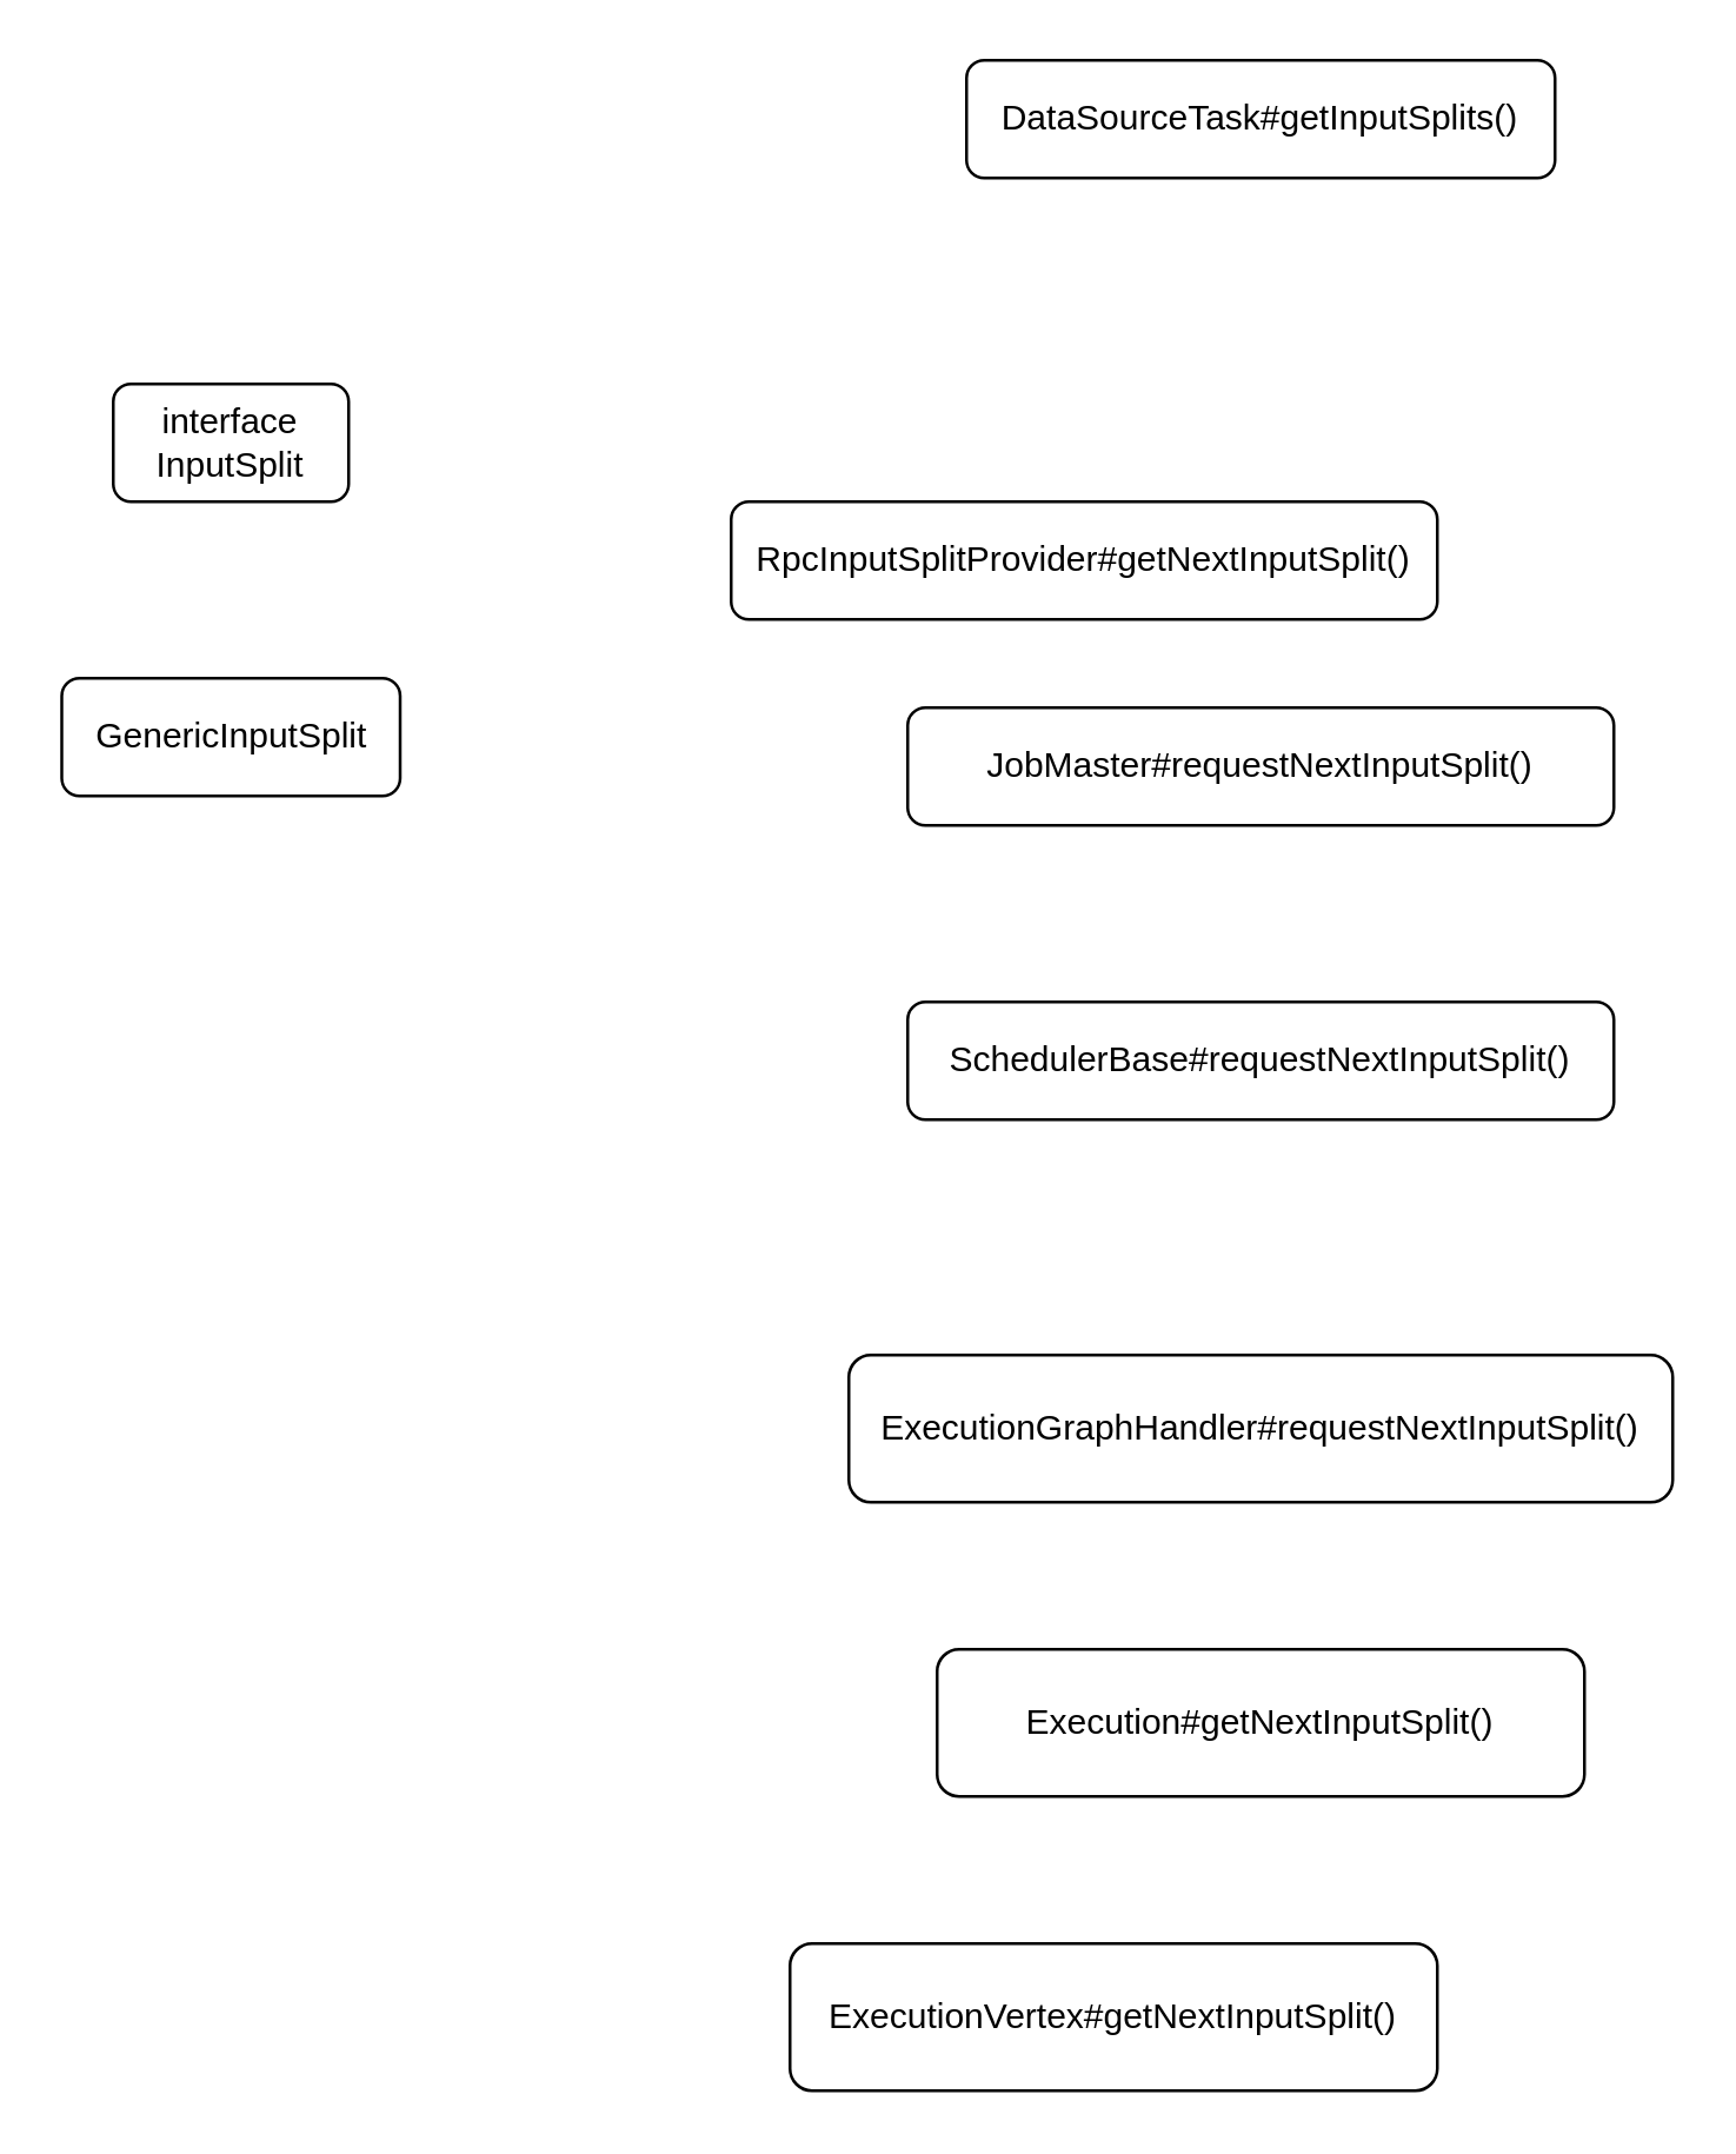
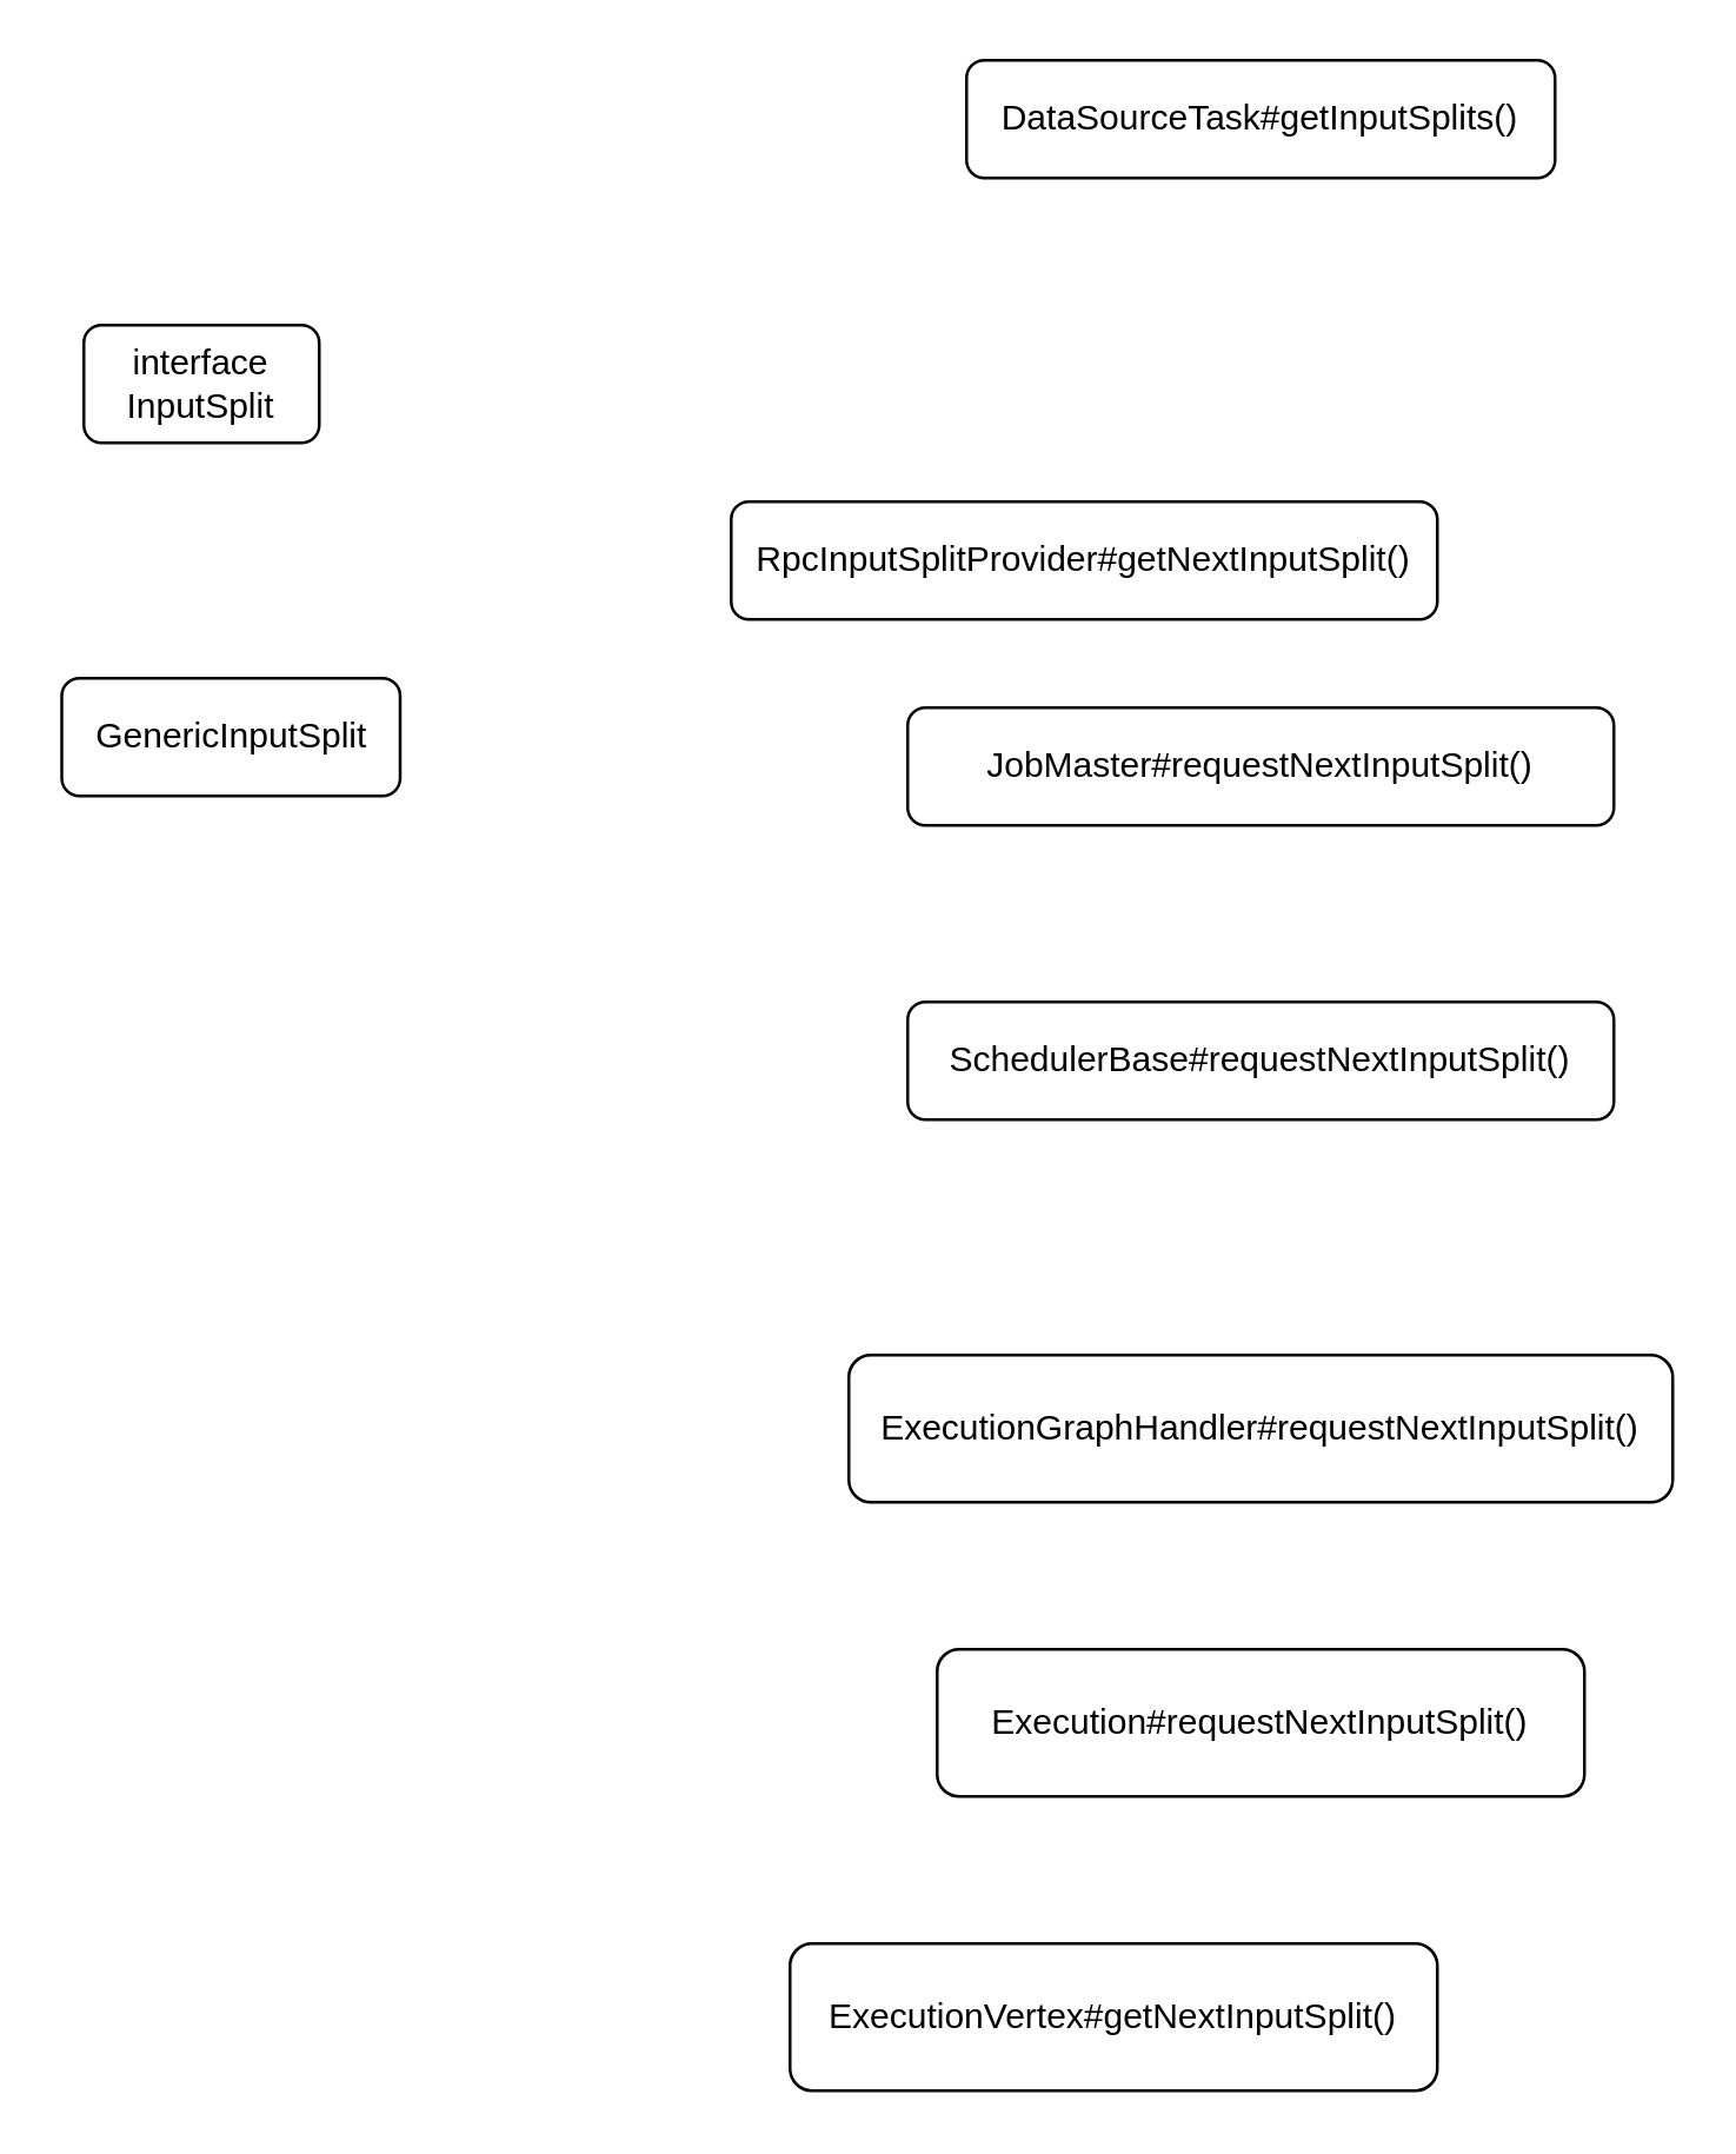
  <mxCell id="0" />
  <mxCell id="1" parent="0" />
- <mxCell id="2" value="interface InputSplit" style="rounded=1;whiteSpace=wrap;html=1;" parent="1" vertex="1"><mxGeometry x="38" y="130" width="80" height="40" as="geometry" /></mxCell>
+ <mxCell id="2" value="interface InputSplit" style="rounded=1;whiteSpace=wrap;html=1;" parent="1" vertex="1"><mxGeometry x="28" y="110" width="80" height="40" as="geometry" /></mxCell>
  <mxCell id="3" value="GenericInputSplit" style="rounded=1;whiteSpace=wrap;html=1;" parent="1" vertex="1"><mxGeometry x="20.5" y="230" width="115" height="40" as="geometry" /></mxCell>
  <mxCell id="4" value="ExecutionVertex#getNextInputSplit()" style="rounded=1;whiteSpace=wrap;html=1;" parent="1" vertex="1"><mxGeometry x="268" y="660" width="220" height="50" as="geometry" /></mxCell>
- <mxCell id="5" value="Execution#getNextInputSplit()" style="rounded=1;whiteSpace=wrap;html=1;" parent="1" vertex="1"><mxGeometry x="318" y="560" width="220" height="50" as="geometry" /></mxCell>
+ <mxCell id="5" value="Execution#requestNextInputSplit()" style="rounded=1;whiteSpace=wrap;html=1;" parent="1" vertex="1"><mxGeometry x="318" y="560" width="220" height="50" as="geometry" /></mxCell>
  <mxCell id="6" value="ExecutionGraphHandler#requestNextInputSplit()" style="rounded=1;whiteSpace=wrap;html=1;" parent="1" vertex="1"><mxGeometry x="288" y="460" width="280" height="50" as="geometry" /></mxCell>
  <mxCell id="7" value="SchedulerBase#requestNextInputSplit()" style="rounded=1;whiteSpace=wrap;html=1;" parent="1" vertex="1"><mxGeometry x="308" y="340" width="240" height="40" as="geometry" /></mxCell>
  <mxCell id="8" value="JobMaster#requestNextInputSplit()" style="rounded=1;whiteSpace=wrap;html=1;" parent="1" vertex="1"><mxGeometry x="308" y="240" width="240" height="40" as="geometry" /></mxCell>
  <mxCell id="9" value="RpcInputSplitProvider#getNextInputSplit()" style="rounded=1;whiteSpace=wrap;html=1;" parent="1" vertex="1"><mxGeometry x="248" y="170" width="240" height="40" as="geometry" /></mxCell>
  <mxCell id="10" value="&lt;div&gt;DataSourceTask#getInputSplits()&lt;br&gt;&lt;/div&gt;" style="rounded=1;whiteSpace=wrap;html=1;" parent="1" vertex="1"><mxGeometry x="328" y="20" width="200" height="40" as="geometry" /></mxCell>
